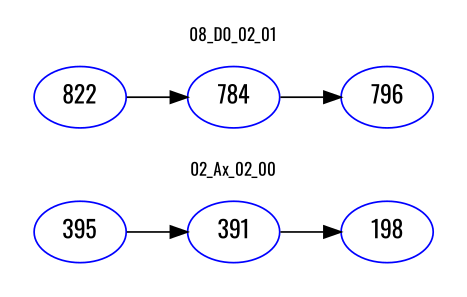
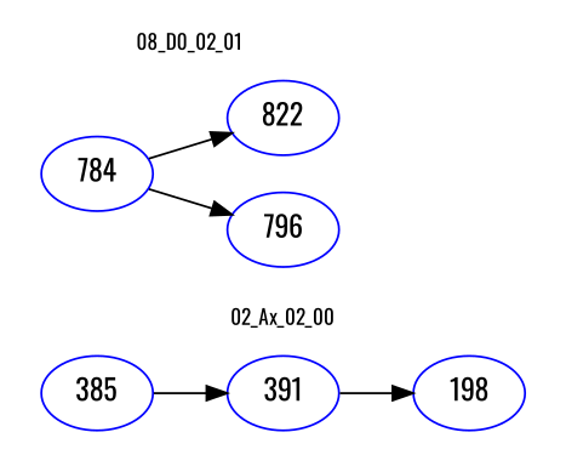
  digraph {
    fontname=Oswald
    rankdir=LR
    node [color=blue fontname=Oswald]
    edge [color=black fontname=Oswald]
    n1 [label=391]
-   n2 [label=395]
+   n2 [label=385]
    n3 [label=198]
    n4 [label=784]
    n5 [label=796]
    n6 [label=822]
    subgraph cluster_1 {
      color=white
      fontsize=10
      label="02_Ax_02_00"
      n1
      n2
      n3
    }
    subgraph cluster_2 {
      color=white
      fontsize=10
      label="08_D0_02_01"
      n4
      n5
      n6
    }
    n1 -> n3
    n2 -> n1
    n4 -> n5
-   n6 -> n4
+   n4 -> n6
  }
